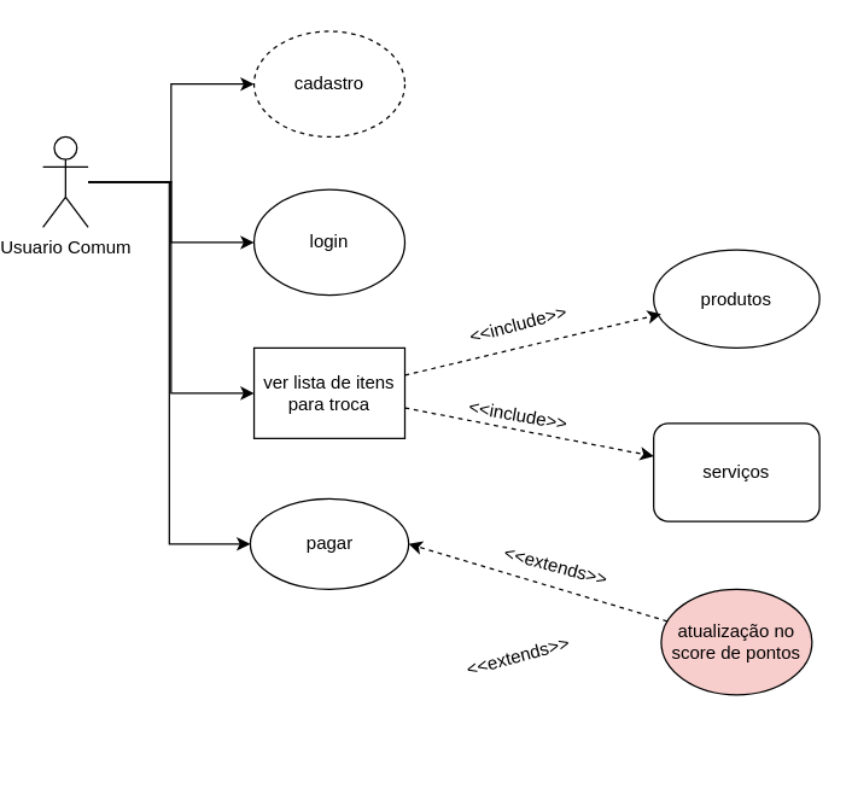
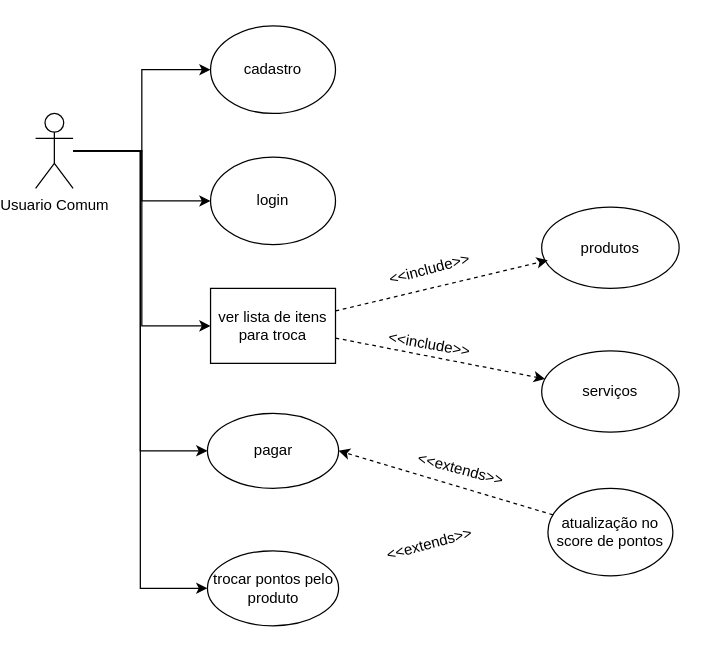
  <mxCell id="0" />
  <mxCell id="1" parent="0" />
  <mxCell id="2" style="edgeStyle=orthogonalEdgeStyle;rounded=0;orthogonalLoop=1;jettySize=auto;html=1;" edge="1" parent="1" source="7" target="8"><mxGeometry relative="1" as="geometry" /></mxCell>
  <mxCell id="3" style="edgeStyle=orthogonalEdgeStyle;rounded=0;orthogonalLoop=1;jettySize=auto;html=1;entryX=0;entryY=0.5;entryDx=0;entryDy=0;" edge="1" parent="1" source="7" target="9"><mxGeometry relative="1" as="geometry" /></mxCell>
  <mxCell id="4" style="edgeStyle=orthogonalEdgeStyle;rounded=0;orthogonalLoop=1;jettySize=auto;html=1;entryX=0;entryY=0.5;entryDx=0;entryDy=0;" edge="1" parent="1" source="7" target="11"><mxGeometry relative="1" as="geometry" /></mxCell>
  <mxCell id="5" style="edgeStyle=orthogonalEdgeStyle;rounded=0;orthogonalLoop=1;jettySize=auto;html=1;entryX=0;entryY=0.5;entryDx=0;entryDy=0;" edge="1" parent="1" source="7" target="12"><mxGeometry relative="1" as="geometry" /></mxCell>
+ <mxCell id="6" style="edgeStyle=orthogonalEdgeStyle;rounded=0;orthogonalLoop=1;jettySize=auto;html=1;entryX=0;entryY=0.5;entryDx=0;entryDy=0;" edge="1" parent="1" source="7" target="13"><mxGeometry relative="1" as="geometry" /></mxCell>
  <mxCell id="7" value="Usuario Comum" style="shape=umlActor;verticalLabelPosition=bottom;verticalAlign=top;html=1;outlineConnect=0;" vertex="1" parent="1"><mxGeometry x="20" y="90" width="30" height="60" as="geometry" /></mxCell>
- <mxCell id="8" value="cadastro" style="ellipse;whiteSpace=wrap;html=1;dashed=1;" vertex="1" parent="1"><mxGeometry x="160" y="20" width="100" height="70" as="geometry" /></mxCell>
+ <mxCell id="8" value="cadastro" style="ellipse;whiteSpace=wrap;html=1;" vertex="1" parent="1"><mxGeometry x="160" y="20" width="100" height="70" as="geometry" /></mxCell>
  <mxCell id="9" value="login" style="ellipse;whiteSpace=wrap;html=1;" vertex="1" parent="1"><mxGeometry x="160" y="125" width="100" height="70" as="geometry" /></mxCell>
  <mxCell id="10" style="rounded=0;orthogonalLoop=1;jettySize=auto;html=1;dashed=1;" edge="1" parent="1" source="11" target="19"><mxGeometry relative="1" as="geometry" /></mxCell>
  <mxCell id="11" value="ver lista de itens para troca" style="whiteSpace=wrap;html=1;rounded=0;" vertex="1" parent="1"><mxGeometry x="160" y="230" width="100" height="60" as="geometry" /></mxCell>
  <mxCell id="12" value="pagar" style="ellipse;whiteSpace=wrap;html=1;" vertex="1" parent="1"><mxGeometry x="157.5" y="330" width="105" height="60" as="geometry" /></mxCell>
+ <mxCell id="13" value="trocar pontos pelo produto" style="ellipse;whiteSpace=wrap;html=1;" vertex="1" parent="1"><mxGeometry x="157.5" y="440" width="105" height="60" as="geometry" /></mxCell>
  <mxCell id="14" style="rounded=0;orthogonalLoop=1;jettySize=auto;html=1;entryX=1;entryY=0.5;entryDx=0;entryDy=0;dashed=1;" edge="1" parent="1" source="15" target="12"><mxGeometry relative="1" as="geometry" /></mxCell>
- <mxCell id="15" value="atualização no score de pontos" style="ellipse;whiteSpace=wrap;html=1;fillColor=#f8cecc;" vertex="1" parent="1"><mxGeometry x="430" y="390" width="100" height="70" as="geometry" /></mxCell>
+ <mxCell id="15" value="atualização no score de pontos" style="ellipse;whiteSpace=wrap;html=1;" vertex="1" parent="1"><mxGeometry x="430" y="390" width="100" height="70" as="geometry" /></mxCell>
  <mxCell id="16" value="&amp;lt;&amp;lt;extends&amp;gt;&amp;gt;" style="text;html=1;align=center;verticalAlign=middle;resizable=0;points=[];autosize=1;strokeColor=none;fillColor=none;rotation=15;" vertex="1" parent="1"><mxGeometry x="315" y="360" width="90" height="30" as="geometry" /></mxCell>
  <mxCell id="17" value="&amp;lt;&amp;lt;extends&amp;gt;&amp;gt;" style="text;html=1;align=center;verticalAlign=middle;resizable=0;points=[];autosize=1;strokeColor=none;fillColor=none;rotation=-15;" vertex="1" parent="1"><mxGeometry x="290" y="420" width="90" height="30" as="geometry" /></mxCell>
  <mxCell id="18" value="produtos" style="ellipse;whiteSpace=wrap;html=1;" vertex="1" parent="1"><mxGeometry x="425" y="165" width="110" height="65" as="geometry" /></mxCell>
- <mxCell id="19" value="serviços" style="whiteSpace=wrap;html=1;rounded=1;" vertex="1" parent="1"><mxGeometry x="425" y="280" width="110" height="65" as="geometry" /></mxCell>
+ <mxCell id="19" value="serviços" style="ellipse;whiteSpace=wrap;html=1;" vertex="1" parent="1"><mxGeometry x="425" y="280" width="110" height="65" as="geometry" /></mxCell>
  <mxCell id="20" value="&amp;lt;&amp;lt;include&amp;gt;&amp;gt;" style="text;html=1;align=center;verticalAlign=middle;resizable=0;points=[];autosize=1;strokeColor=none;fillColor=none;rotation=10;" vertex="1" parent="1"><mxGeometry x="290" y="260" width="90" height="30" as="geometry" /></mxCell>
  <mxCell id="21" style="rounded=0;orthogonalLoop=1;jettySize=auto;html=1;entryX=0.045;entryY=0.654;entryDx=0;entryDy=0;entryPerimeter=0;dashed=1;" edge="1" parent="1" source="11" target="18"><mxGeometry relative="1" as="geometry" /></mxCell>
  <mxCell id="22" value="&amp;lt;&amp;lt;include&amp;gt;&amp;gt;" style="text;html=1;align=center;verticalAlign=middle;resizable=0;points=[];autosize=1;strokeColor=none;fillColor=none;rotation=-15;" vertex="1" parent="1"><mxGeometry x="290" y="200" width="90" height="30" as="geometry" /></mxCell>
